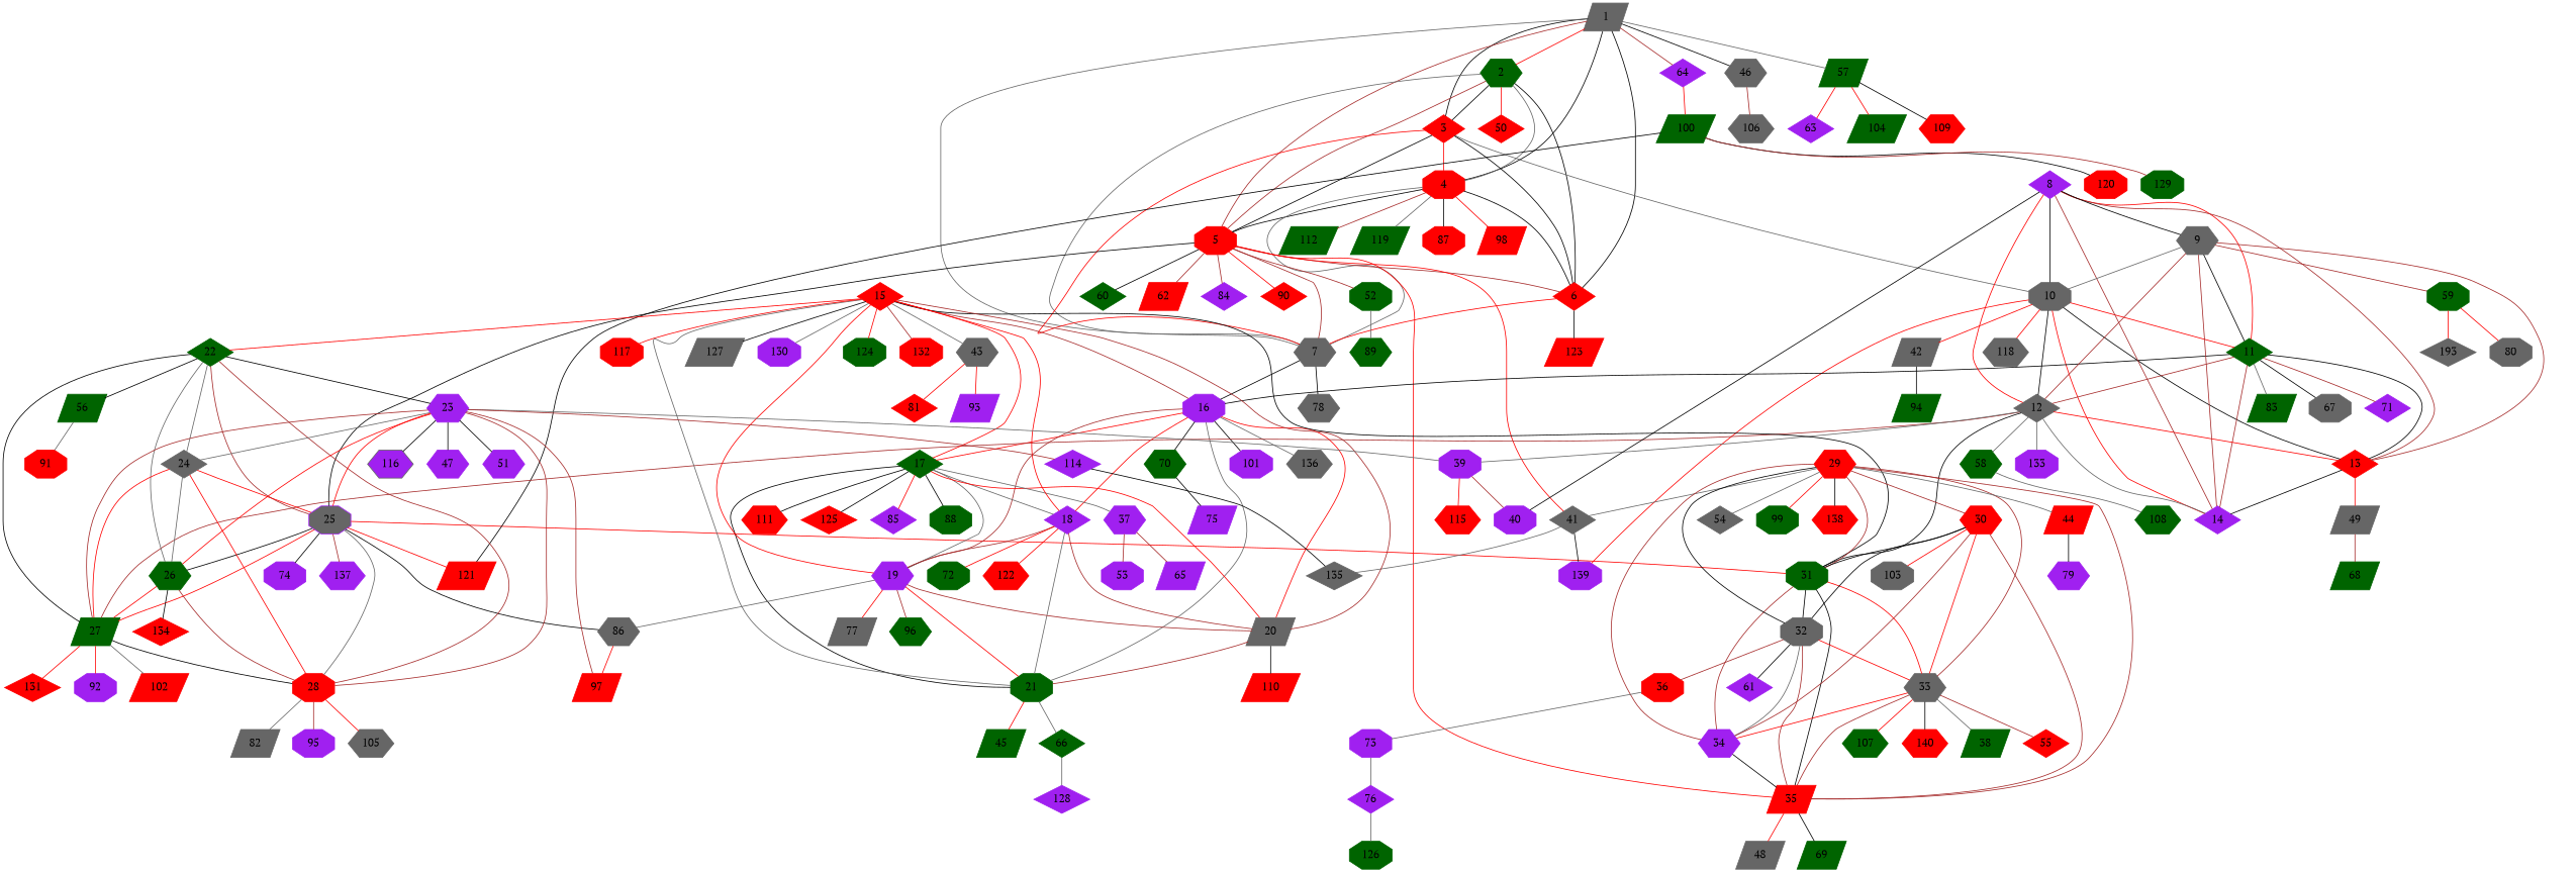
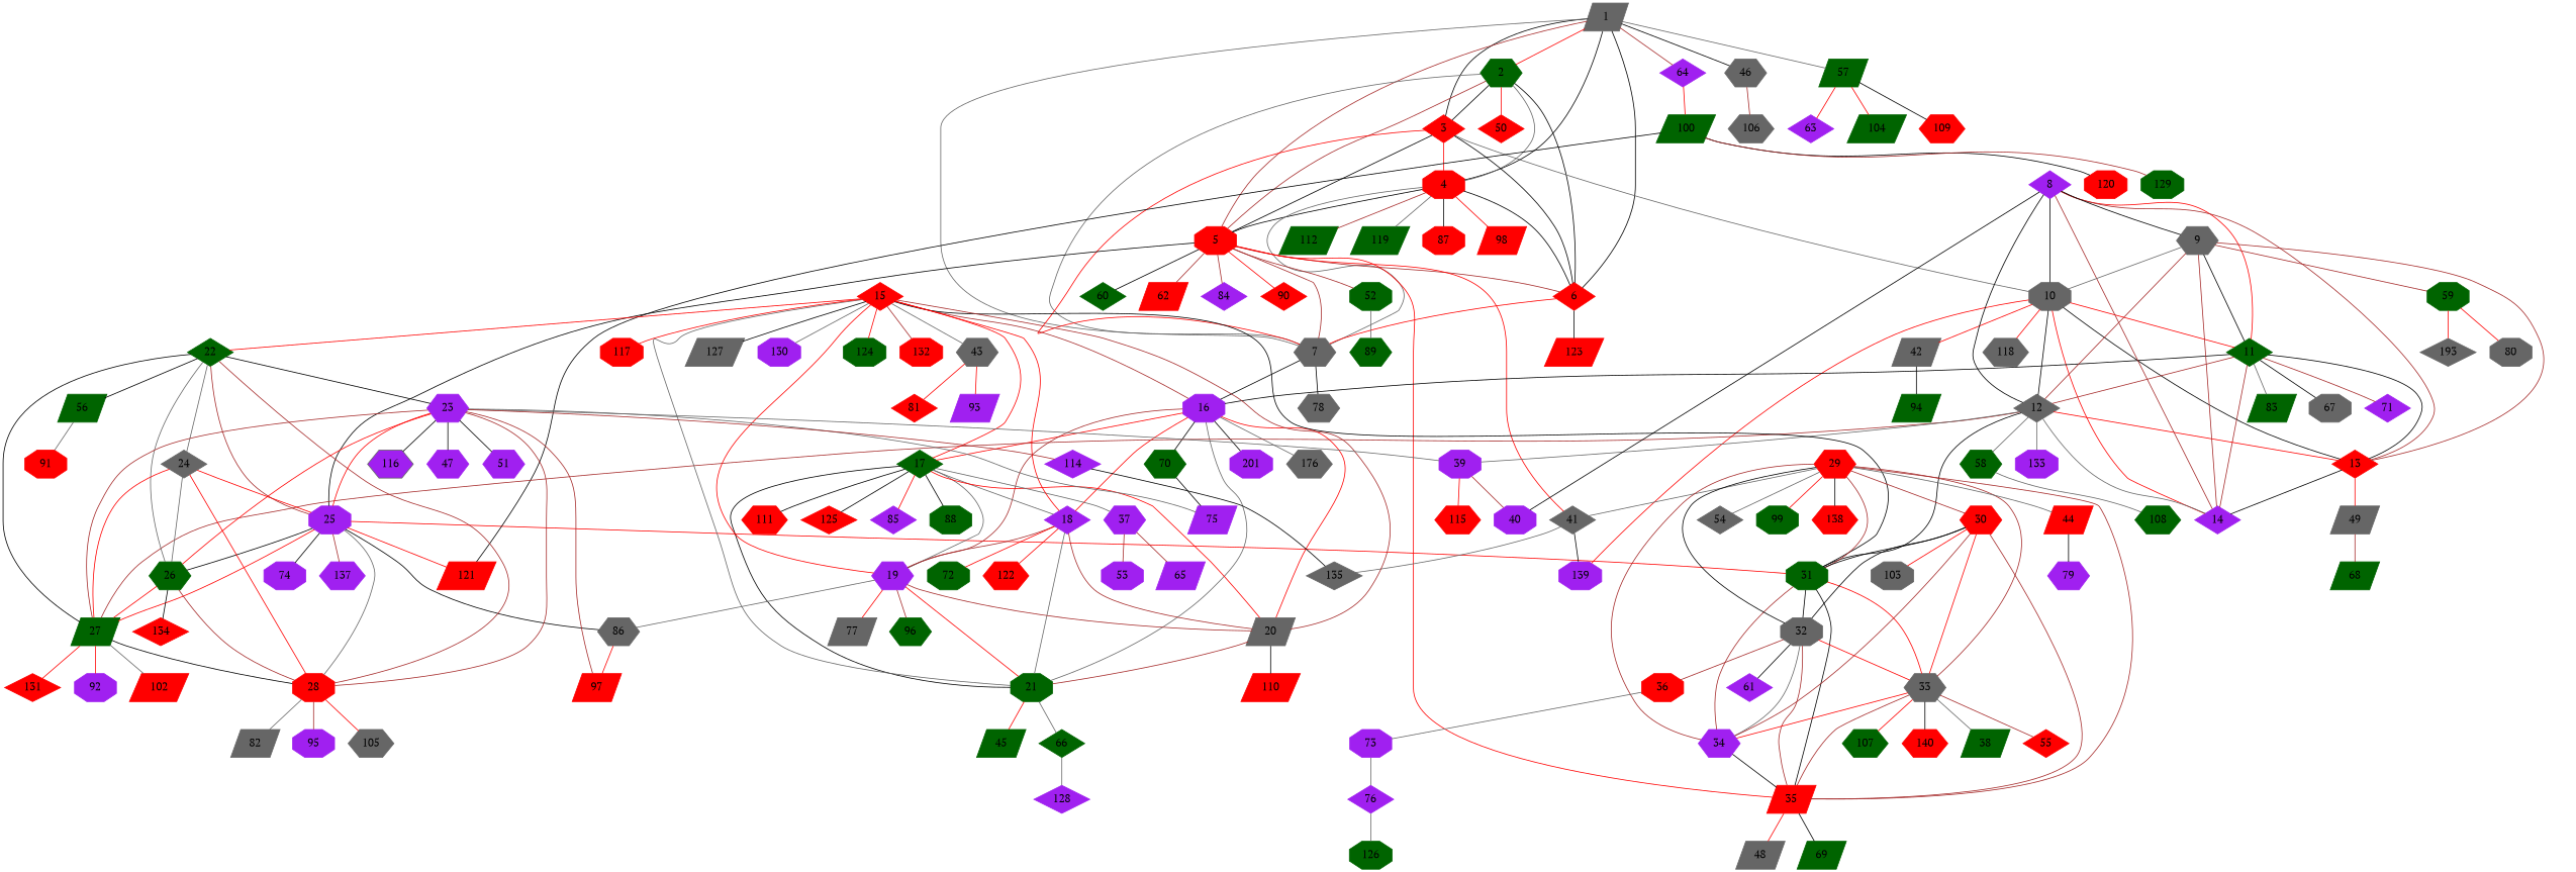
  graph {
    fontname="PT Serif"
    node [color=red fontname="PT Serif" shape=octagon style=filled]
    edge [color=black fontname="PT Serif"]
    1 [color=gray40 shape=parallelogram]
    2 [color=darkgreen shape=hexagon]
    3 [shape=diamond]
    4
    5
    6 [shape=diamond]
    7 [color=gray40 shape=hexagon]
    46 [color=gray40 shape=hexagon]
    57 [color=darkgreen shape=parallelogram]
    64 [color=purple shape=diamond]
    50 [shape=diamond]
    10 [color=gray40]
    87
    98 [shape=parallelogram]
    112 [color=darkgreen shape=parallelogram]
    119 [color=darkgreen shape=parallelogram]
-   25 [color=purple fillcolor=gray40]
+   25 [color=purple]
    35 [shape=parallelogram]
    41 [color=gray40 shape=diamond]
    52 [color=darkgreen]
    60 [color=darkgreen shape=diamond]
    62 [shape=parallelogram]
    84 [color=purple shape=diamond]
    90 [shape=diamond]
    123 [shape=parallelogram]
    16 [color=purple]
    78 [color=gray40 shape=hexagon]
    106 [color=gray40 shape=hexagon]
    63 [color=purple shape=diamond]
    104 [color=darkgreen shape=parallelogram]
    109 [shape=hexagon]
    100 [color=darkgreen shape=parallelogram]
    11 [color=darkgreen shape=diamond]
    12 [color=gray40 shape=diamond]
    13 [shape=diamond]
    14 [color=purple shape=diamond]
    42 [color=gray40 shape=parallelogram]
    118 [color=gray40 shape=hexagon]
    139 [color=purple]
    27 [color=darkgreen shape=parallelogram]
    31 [color=darkgreen]
    86 [color=gray40 shape=hexagon]
    26 [color=darkgreen shape=hexagon]
    28
    74 [color=purple]
    121 [shape=parallelogram]
    137 [color=purple shape=hexagon]
    48 [color=gray40 shape=parallelogram]
    69 [color=darkgreen shape=parallelogram]
    135 [color=gray40 shape=diamond]
    89 [color=darkgreen shape=hexagon]
    17 [color=darkgreen shape=diamond]
    18 [color=purple shape=diamond]
    19 [color=purple shape=hexagon]
    20 [color=gray40 shape=parallelogram]
    21 [color=darkgreen]
    70 [color=darkgreen shape=hexagon]
-   101 [color=purple]
-   136 [color=gray40 shape=hexagon]
+   101 [color=purple label=201]
+   136 [color=gray40 shape=hexagon label=176]
    8 [color=purple shape=diamond]
    9 [color=gray40 shape=hexagon]
    40 [color=purple]
    59 [color=darkgreen]
    67 [color=gray40]
    71 [color=purple shape=diamond]
    83 [color=darkgreen shape=parallelogram]
    39 [color=purple]
    58 [color=darkgreen shape=hexagon]
    133 [color=purple]
    49 [color=gray40 shape=parallelogram]
    80 [color=gray40]
    n72 [color=gray40 label=193 shape=diamond]
    94 [color=darkgreen shape=parallelogram]
    92 [color=purple]
    102 [shape=parallelogram]
    131 [shape=diamond]
    32 [color=gray40]
    33 [color=gray40 shape=hexagon]
    34 [color=purple shape=hexagon]
    115 [shape=hexagon]
    108 [color=darkgreen shape=hexagon]
    68 [color=darkgreen shape=parallelogram]
    15 [shape=diamond]
    22 [color=darkgreen shape=diamond]
    43 [color=gray40 shape=hexagon]
    117
    124 [color=darkgreen]
    127 [color=gray40 shape=parallelogram]
    130 [color=purple]
    132
    37 [color=purple shape=hexagon]
    85 [color=purple shape=diamond]
    88 [color=darkgreen]
    111 [shape=hexagon]
    125 [shape=diamond]
    72 [color=darkgreen]
    122 [shape=hexagon]
    77 [color=gray40 shape=parallelogram]
    96 [color=darkgreen shape=hexagon]
    110 [shape=parallelogram]
    45 [color=darkgreen shape=parallelogram]
    66 [color=darkgreen shape=diamond]
    23 [color=purple shape=hexagon]
    24 [color=gray40 shape=diamond]
    56 [color=darkgreen shape=parallelogram]
    81 [shape=diamond]
    93 [color=purple shape=parallelogram]
    75 [color=purple shape=parallelogram]
    53 [color=purple]
    65 [color=purple shape=parallelogram]
    97 [shape=parallelogram]
    128 [color=purple shape=diamond]
    47 [color=purple shape=hexagon]
    51 [color=purple shape=hexagon]
    114 [color=purple shape=diamond]
    116 [color=gray40 fillcolor=purple shape=hexagon]
    134 [shape=diamond]
    82 [color=gray40 shape=parallelogram]
    95 [color=purple]
    105 [color=gray40 shape=hexagon]
    91
    29 [shape=hexagon]
    30 [shape=hexagon]
    44 [shape=parallelogram]
    54 [color=gray40 shape=diamond]
    99 [color=darkgreen]
    138 [shape=hexagon]
    103 [color=gray40]
    36
    61 [color=purple shape=diamond]
    38 [color=darkgreen shape=parallelogram]
    55 [shape=diamond]
    107 [color=darkgreen shape=hexagon]
    140 [shape=hexagon]
    79 [color=purple shape=hexagon]
    73 [color=purple]
    76 [color=purple shape=diamond]
    120
    129 [color=darkgreen]
    126 [color=darkgreen]
    1 -- 2 [color=red]
    1 -- 3
    1 -- 4
    1 -- 5 [color=brown]
    1 -- 6
    1 -- 7 [color=gray40]
    1 -- 46
    1 -- 57 [color=gray40]
    1 -- 64 [color=brown]
    2 -- 3
    2 -- 4 [color=gray40]
    2 -- 5 [color=brown]
    2 -- 6
    2 -- 7 [color=gray40]
    2 -- 50 [color=red]
    3 -- 4 [color=red]
    3 -- 5
    3 -- 6
    3 -- 7 [color=red]
    3 -- 10 [color=gray40]
    4 -- 5
    4 -- 6
    4 -- 7 [color=gray40]
    4 -- 87
    4 -- 98 [color=red]
    4 -- 112 [color=brown]
    4 -- 119 [color=gray40]
    5 -- 6 [color=brown]
    5 -- 7 [color=brown]
    5 -- 25
    5 -- 35 [color=red]
    5 -- 41 [color=red]
    5 -- 52 [color=brown]
    5 -- 60
    5 -- 62 [color=brown]
    5 -- 84 [color=brown]
    5 -- 90 [color=red]
    6 -- 7 [color=red]
    6 -- 123
    7 -- 16
    7 -- 78
    46 -- 106 [color=brown]
    57 -- 63 [color=red]
    57 -- 104 [color=red]
    57 -- 109
    64 -- 100 [color=red]
    10 -- 11 [color=red]
    10 -- 12
    10 -- 13
    10 -- 14 [color=red]
    10 -- 42 [color=red]
    10 -- 118 [color=red]
    10 -- 139 [color=red]
    25 -- 27 [color=red]
    25 -- 31 [color=red]
    25 -- 86
    25 -- 26
    25 -- 28 [color=gray40]
    25 -- 74
    25 -- 121 [color=red]
    25 -- 137 [color=brown]
    35 -- 48 [color=red]
    35 -- 69
    41 -- 139
    41 -- 135 [color=gray40]
    52 -- 89 [color=gray40]
    16 -- 17 [color=red]
    16 -- 18 [color=red]
    16 -- 19 [color=brown]
    16 -- 20 [color=red]
    16 -- 21 [color=gray40]
    16 -- 70
    16 -- 101
    16 -- 136 [color=gray40]
    100 -- 121
    100 -- 120
    100 -- 129 [color=brown]
    11 -- 16
    11 -- 12 [color=brown]
    11 -- 13
    11 -- 14 [color=brown]
    11 -- 67
    11 -- 71 [color=brown]
    11 -- 83 [color=gray40]
    12 -- 13 [color=red]
    12 -- 14 [color=gray40]
    12 -- 27 [color=brown]
    12 -- 31
    12 -- 39 [color=gray40]
    12 -- 58 [color=gray40]
    12 -- 133 [color=gray40]
    13 -- 14
    13 -- 49 [color=red]
    42 -- 94
    27 -- 28
    27 -- 92 [color=red]
    27 -- 102 [color=gray40]
    27 -- 131 [color=red]
    31 -- 35
    31 -- 32
    31 -- 33 [color=red]
    31 -- 34 [color=brown]
    86 -- 97 [color=red]
    26 -- 27 [color=red]
    26 -- 28 [color=brown]
    26 -- 134
    28 -- 82 [color=gray40]
    28 -- 95 [color=brown]
    28 -- 105 [color=red]
    17 -- 18 [color=gray40]
    17 -- 19 [color=gray40]
    17 -- 20 [color=red]
    17 -- 21
    17 -- 37 [color=gray40]
    17 -- 85 [color=red]
    17 -- 88
    17 -- 111
    17 -- 125
    18 -- 19 [color=brown]
    18 -- 20 [color=brown]
    18 -- 21 [color=gray40]
    18 -- 72 [color=red]
    18 -- 122 [color=red]
    19 -- 86 [color=gray40]
    19 -- 20 [color=brown]
    19 -- 21 [color=red]
    19 -- 77 [color=red]
    19 -- 96 [color=brown]
    20 -- 21 [color=brown]
    20 -- 110
    21 -- 45 [color=red]
    21 -- 66 [color=gray40]
    70 -- 75
    8 -- 10
    8 -- 11 [color=red]
-   8 -- 12 [color=red]
+   8 -- 12
    8 -- 13 [color=brown]
    8 -- 14 [color=brown]
    8 -- 9
    8 -- 40
    9 -- 10 [color=gray40]
    9 -- 11
    9 -- 12 [color=brown]
    9 -- 13 [color=brown]
    9 -- 14 [color=brown]
    9 -- 59 [color=brown]
    59 -- 80 [color=red]
    59 -- n72 [color=red]
    39 -- 40 [color=brown]
    39 -- 115 [color=red]
    58 -- 108 [color=gray40]
    49 -- 68 [color=brown]
    32 -- 35 [color=brown]
    32 -- 33 [color=red]
    32 -- 34 [color=gray40]
    32 -- 36 [color=brown]
    32 -- 61
    33 -- 35 [color=brown]
    33 -- 34 [color=red]
    33 -- 38 [color=gray40]
    33 -- 55 [color=brown]
    33 -- 107 [color=red]
    33 -- 140
    34 -- 35
    15 -- 16 [color=brown]
    15 -- 31
    15 -- 17 [color=red]
    15 -- 18 [color=red]
    15 -- 19 [color=red]
    15 -- 20 [color=brown]
    15 -- 21 [color=gray40]
    15 -- 22 [color=red]
    15 -- 43 [color=gray40]
    15 -- 117 [color=red]
    15 -- 124 [color=red]
    15 -- 127
    15 -- 130 [color=gray40]
    15 -- 132 [color=brown]
    22 -- 25 [color=brown]
    22 -- 27
    22 -- 26 [color=gray40]
    22 -- 28 [color=brown]
    22 -- 23
    22 -- 24 [color=gray40]
    22 -- 56
    43 -- 81 [color=red]
    43 -- 93 [color=red]
    37 -- 53 [color=brown]
    37 -- 65 [color=brown]
    66 -- 128 [color=gray40]
    23 -- 25 [color=red]
    23 -- 27 [color=brown]
    23 -- 26 [color=red]
    23 -- 28 [color=brown]
    23 -- 39 [color=gray40]
-   23 -- 24 [color=gray40]
+   23 -- 75 [color=gray40]
    23 -- 97 [color=brown]
    23 -- 47
    23 -- 51
    23 -- 114 [color=brown]
    23 -- 116
    24 -- 25 [color=red]
    24 -- 27 [color=red]
    24 -- 26 [color=gray40]
    24 -- 28 [color=red]
    56 -- 91 [color=gray40]
    114 -- 135
    29 -- 35 [color=brown]
    29 -- 41 [color=gray40]
    29 -- 31 [color=brown]
    29 -- 32
    29 -- 33 [color=brown]
    29 -- 34 [color=brown]
    29 -- 30 [color=brown]
    29 -- 44 [color=gray40]
    29 -- 54 [color=gray40]
    29 -- 99 [color=red]
    29 -- 138
    30 -- 35 [color=brown]
    30 -- 31
    30 -- 32
    30 -- 33 [color=red]
    30 -- 34 [color=brown]
    30 -- 103 [color=red]
    44 -- 79
    36 -- 73 [color=gray40]
    73 -- 76 [color=gray40]
    76 -- 126 [color=gray40]
  }
